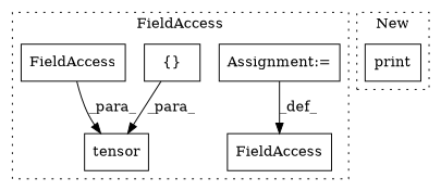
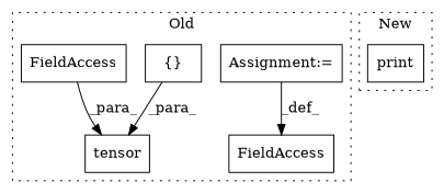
  digraph {
    node [a=32 l=3 shape=box]
    n1 [l="7,1" label=tensor s="2550,2560"]
    n2 [a=4 l=2 label="{}" s=2118]
    n3 [a=22 label=FieldAccess s=2540]
    n4 [a=7 l=1 label="Assignment:=" s=2543]
    n5 [a=22 label=FieldAccess s=2557]
    n6 [l="6,1" label=print s="2630,2660"]
    subgraph cluster_1 {
-     label=FieldAccess
+     label=Old
      style=dotted
      n1
      n2
      n3
      n4
      n5
    }
    subgraph cluster_2 {
      label=New
      style=dotted
      n6
    }
    n2 -> n1 [label=_para_]
    n4 -> n3 [label=_def_]
    n5 -> n1 [label=_para_]
  }
